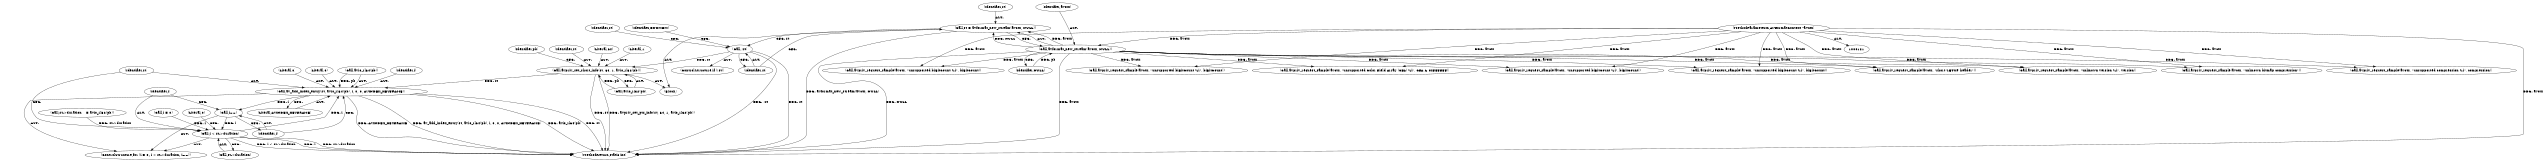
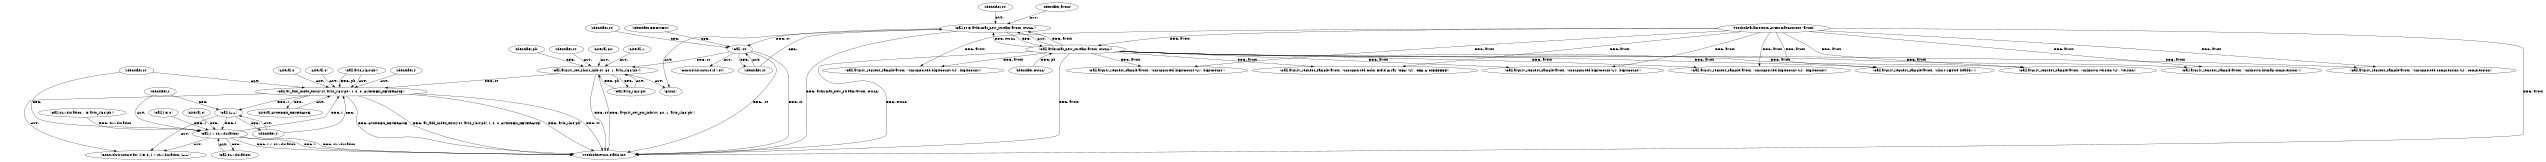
  digraph {
    fontname="DejaVu Serif"
    node [fontname="DejaVu Serif"]
    edge [fontname="DejaVu Serif"]
    n1 [label="(Call,st = avformat_new_stream(avctx, NULL))"]
    n2 [label="(Call,avformat_new_stream(avctx, NULL))"]
    n3 [label="(Call,!st)"]
    n4 [label="(MethodReturn,static int)"]
    n5 [label="(Block,)"]
    n6 [label="(Call,avpriv_request_sample(avctx, \"unsupported Color Field Array (CFA) %i\", CFA & 0xFFFFFF))"]
    n7 [label="(Call,avpriv_request_sample(avctx, \"unknown bitmap compression\"))"]
    n8 [label="(Call,avpriv_request_sample(avctx, \"unsupported biBitCount %i\", biBitCount))"]
    n9 [label="(Call,avpriv_request_sample(avctx, \"unsupported biBitCount %i\", biBitCount))"]
    n10 [label="(Call,avpriv_request_sample(avctx, \"unknown version %i\", version))"]
    n11 [label="(Call,avpriv_request_sample(avctx, \"unsupported compression %i\", compression))"]
    n12 [label="(Call,avpriv_request_sample(avctx, \"unsupported biBitCount %i\", biBitCount))"]
    n13 [label="(Call,avpriv_request_sample(avctx, \"short SETUP header\"))"]
    n14 [label="(Call,avpriv_request_sample(avctx, \"unsupported biBitCount %i\", biBitCount))"]
    n15 [label="(Identifier,NULL)"]
    n16 [label="(Call,avpriv_set_short_info(st, 64, 1, avio_rl32(pb)))"]
    n17 [label="(ControlStructure,if (!st))"]
    n18 [label="(Identifier,st)"]
    n19 [label="(MethodParameterIn,AVFormatContext *avctx)"]
-   1000121
    n21 [label="(Call,av_add_index_entry(st, avio_rl64(pb), i, 0, 0, AVINDEX_KEYFRAME))"]
    n22 [label="(Call,avio_rl32(pb))"]
    n23 [label="(Call,i++)"]
    n24 [label="(ControlStructure,for (i = 0; i < st->duration; i++))"]
    n25 [label="(Literal,AVINDEX_KEYFRAME)"]
    n26 [label="(Call,i < st->duration)"]
    n27 [label="(Identifier,i)"]
    n28 [label="(Call,st->duration)"]
    n29 [label="(Identifier,st)"]
    n30 [label="(Identifier,avctx)"]
    n31 [label="(Call,st->duration    = avio_rl32(pb))"]
    n32 [label="(Literal,0)"]
    n33 [label="(Literal,64)"]
    n34 [label="(Literal,0)"]
    n35 [label="(Identifier,st)"]
    n36 [label="(Call,avio_rl64(pb))"]
    n37 [label="(Call,i = 0)"]
    n38 [label="(Identifier,st)"]
    n39 [label="(Identifier,ENOMEM)"]
    n40 [label="(Literal,1)"]
    n41 [label="(Identifier,i)"]
    n42 [label="(Identifier,st)"]
    n43 [label="(Identifier,i)"]
    n44 [label="(Identifier,pb)"]
    n45 [label="(Literal,0)"]
    n1 -> n2 [label="CFG: "]
-   n1 -> n3 [label="CFG: st"]
+   n1 -> n3 [label="DDG: st"]
    n1 -> n4 [label="DDG: avformat_new_stream(avctx, NULL)"]
    n1 -> n5 [label="AST: "]
    n2 -> n1 [label="AST: "]
    n2 -> n1 [label="DDG: avctx"]
    n2 -> n1 [label="DDG: NULL"]
    n2 -> n4 [label="DDG: avctx"]
    n2 -> n4 [label="DDG: NULL"]
    n2 -> n6 [label="DDG: avctx"]
    n2 -> n7 [label="DDG: avctx"]
    n2 -> n8 [label="DDG: avctx"]
    n2 -> n9 [label="DDG: avctx"]
    n2 -> n10 [label="DDG: avctx"]
    n2 -> n11 [label="DDG: avctx"]
    n2 -> n12 [label="DDG: avctx"]
    n2 -> n13 [label="DDG: avctx"]
    n2 -> n14 [label="DDG: avctx"]
-   n2 -> n15 [label="CFG: "]
    n3 -> n4 [label="DDG: !st"]
    n3 -> n4 [label="DDG: st"]
    n3 -> n16 [label="DDG: st"]
    n3 -> n17 [label="AST: "]
    n3 -> n18 [label="CFG: "]
    n15 -> n2 [label="DDG: pb"]
    n16 -> n4 [label="DDG: st"]
    n16 -> n4 [label="DDG: avpriv_set_pts_info(st, 64, 1, avio_rl32(pb))"]
    n16 -> n5 [label="AST: "]
    n16 -> n21 [label="DDG: st"]
    n16 -> n22 [label="CFG: "]
    n18 -> n1 [label="CFG: "]
    n18 -> n3 [label="AST: "]
    n19 -> n2 [label="DDG: avctx"]
    n19 -> n4 [label="DDG: avctx"]
    n19 -> n6 [label="DDG: avctx"]
    n19 -> n7 [label="DDG: avctx"]
    n19 -> n8 [label="DDG: avctx"]
    n19 -> n9 [label="DDG: avctx"]
    n19 -> n10 [label="DDG: avctx"]
    n19 -> n11 [label="DDG: avctx"]
    n19 -> n12 [label="DDG: avctx"]
    n19 -> n13 [label="DDG: avctx"]
    n19 -> n14 [label="DDG: avctx"]
-   n19 -> 1000121 [label="AST: "]
    n21 -> n4 [label="DDG: avio_rl64(pb)"]
    n21 -> n4 [label="DDG: av_add_index_entry(st, avio_rl64(pb), i, 0, 0, AVINDEX_KEYFRAME)"]
    n21 -> n4 [label="DDG: st"]
    n21 -> n4 [label="DDG: AVINDEX_KEYFRAME"]
    n21 -> n23 [label="DDG: i"]
    n21 -> n24 [label="AST: "]
    n21 -> n25 [label="CFG: "]
    n22 -> n16 [label="AST: "]
    n22 -> n16 [label="DDG: pb"]
    n23 -> n24 [label="AST: "]
    n23 -> n26 [label="DDG: i"]
    n23 -> n27 [label="CFG: "]
    n25 -> n21 [label="AST: "]
    n26 -> n4 [label="DDG: i < st->duration"]
    n26 -> n4 [label="DDG: i"]
    n26 -> n4 [label="DDG: st->duration"]
    n26 -> n21 [label="DDG: i"]
    n26 -> n24 [label="AST: "]
    n26 -> n28 [label="CFG: "]
    n27 -> n21 [label="CFG: "]
    n27 -> n23 [label="AST: "]
    n28 -> n26 [label="AST: "]
    n29 -> n16 [label="AST: "]
-   n30 -> n2 [label="AST: "]
+   n30 -> n1 [label="AST: "]
    n31 -> n26 [label="DDG: st->duration"]
    n32 -> n21 [label="AST: "]
    n33 -> n16 [label="AST: "]
    n34 -> n21 [label="AST: "]
    n35 -> n21 [label="AST: "]
    n35 -> n26 [label="CFG: "]
    n36 -> n21 [label="AST: "]
    n36 -> n21 [label="DDG: pb"]
    n37 -> n26 [label="DDG: i"]
    n38 -> n3 [label="CFG: "]
    n39 -> n3 [label="CFG: "]
    n40 -> n16 [label="AST: "]
    n41 -> n21 [label="AST: "]
    n42 -> n1 [label="AST: "]
    n43 -> n23 [label="CFG: "]
    n43 -> n26 [label="AST: "]
    n44 -> n16 [label="CFG: "]
    n45 -> n26 [label="CFG: "]
  }
